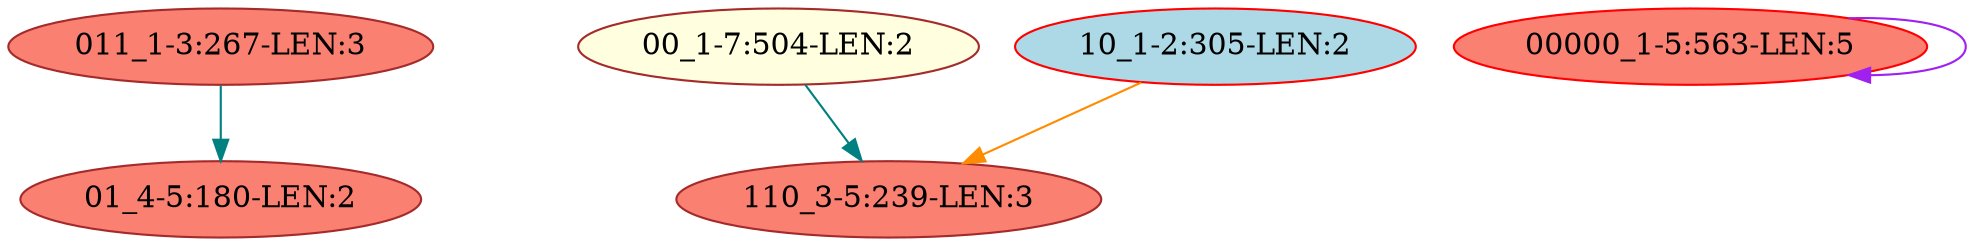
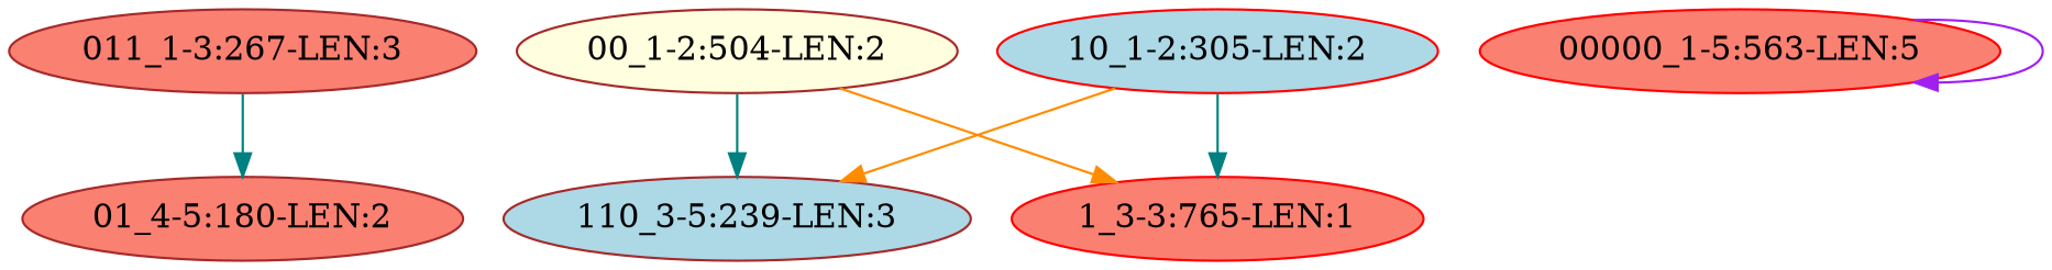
  digraph {
    node [color=brown fillcolor=salmon style=filled]
    edge [color=teal]
    "011_1-3:267-LEN:3"
    "01_4-5:180-LEN:2"
-   "00_1-2:504-LEN:2" [fillcolor=lightyellow label="00_1-7:504-LEN:2"]
-   "110_3-5:239-LEN:3"
+   "00_1-2:504-LEN:2" [fillcolor=lightyellow]
+   "110_3-5:239-LEN:3" [fillcolor=lightblue]
+   "1_3-3:765-LEN:1" [color=red]
    "00000_1-5:563-LEN:5" [color=red]
    "10_1-2:305-LEN:2" [color=red fillcolor=lightblue]
    "011_1-3:267-LEN:3" -> "01_4-5:180-LEN:2"
    "00_1-2:504-LEN:2" -> "110_3-5:239-LEN:3"
+   "00_1-2:504-LEN:2" -> "1_3-3:765-LEN:1" [color=darkorange]
    "00000_1-5:563-LEN:5" -> "00000_1-5:563-LEN:5" [color=purple]
    "10_1-2:305-LEN:2" -> "110_3-5:239-LEN:3" [color=darkorange]
+   "10_1-2:305-LEN:2" -> "1_3-3:765-LEN:1"
  }
